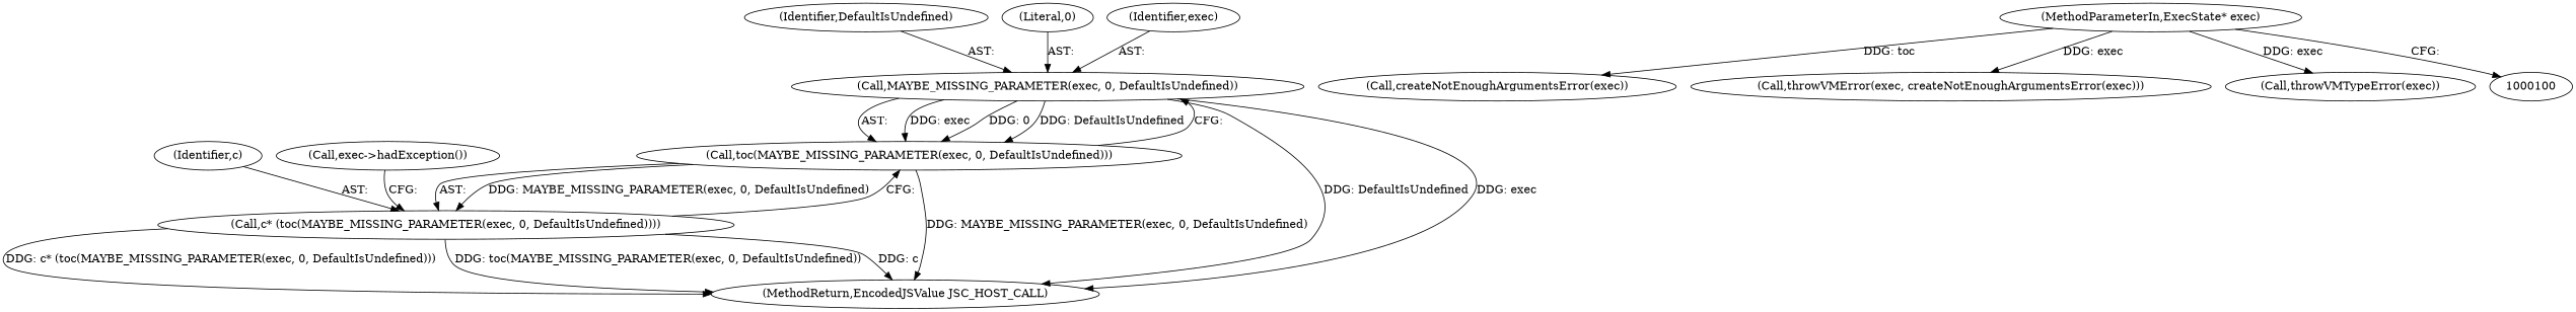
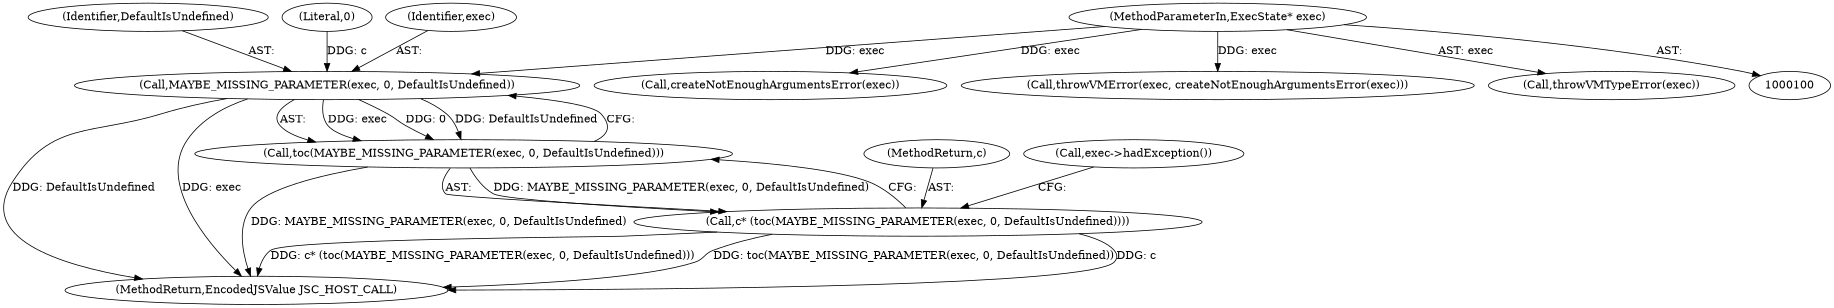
  digraph {
    n1 [label="(Call,MAYBE_MISSING_PARAMETER(exec, 0, DefaultIsUndefined))"]
    n2 [label="(Call,toc(MAYBE_MISSING_PARAMETER(exec, 0, DefaultIsUndefined)))"]
    n3 [label="(MethodReturn,EncodedJSValue JSC_HOST_CALL)"]
    n4 [label="(Call,c* (toc(MAYBE_MISSING_PARAMETER(exec, 0, DefaultIsUndefined))))"]
    n5 [label="(Identifier,DefaultIsUndefined)"]
    n6 [label="(MethodParameterIn,ExecState* exec)"]
    n7 [label="(Call,createNotEnoughArgumentsError(exec))"]
    n8 [label="(Call,throwVMError(exec, createNotEnoughArgumentsError(exec)))"]
    n9 [label="(Call,throwVMTypeError(exec))"]
    1000100
    n11 [label="(Literal,0)"]
    n12 [label="(Identifier,exec)"]
-   n13 [label="(Identifier,c)"]
+   n13 [label="(MethodReturn,c)"]
    n14 [label="(Call,exec->hadException())"]
    n1 -> n2 [label="AST: "]
    n1 -> n2 [label="DDG: exec"]
    n1 -> n2 [label="DDG: 0"]
    n1 -> n2 [label="DDG: DefaultIsUndefined"]
    n1 -> n3 [label="DDG: DefaultIsUndefined"]
    n1 -> n3 [label="DDG: exec"]
    n2 -> n1 [label="CFG: "]
    n2 -> n3 [label="DDG: MAYBE_MISSING_PARAMETER(exec, 0, DefaultIsUndefined)"]
    n2 -> n4 [label="AST: "]
    n2 -> n4 [label="DDG: MAYBE_MISSING_PARAMETER(exec, 0, DefaultIsUndefined)"]
    n4 -> n2 [label="CFG: "]
    n4 -> n3 [label="DDG: c* (toc(MAYBE_MISSING_PARAMETER(exec, 0, DefaultIsUndefined)))"]
    n4 -> n3 [label="DDG: toc(MAYBE_MISSING_PARAMETER(exec, 0, DefaultIsUndefined))"]
    n4 -> n3 [label="DDG: c"]
    n5 -> n1 [label="AST: "]
-   n6 -> n7 [label="DDG: toc"]
+   n6 -> n1 [label="DDG: exec"]
+   n6 -> n7 [label="DDG: exec"]
    n6 -> n8 [label="DDG: exec"]
-   n6 -> n9 [label="DDG: exec"]
-   n6 -> 1000100 [label="CFG: "]
-   n11 -> n1 [label="AST: "]
+   n6 -> n9 [label="AST: exec"]
+   n6 -> 1000100 [label="AST: "]
+   n11 -> n1 [label="DDG: c"]
    n12 -> n1 [label="AST: "]
    n13 -> n4 [label="AST: "]
    n14 -> n4 [label="CFG: "]
  }
